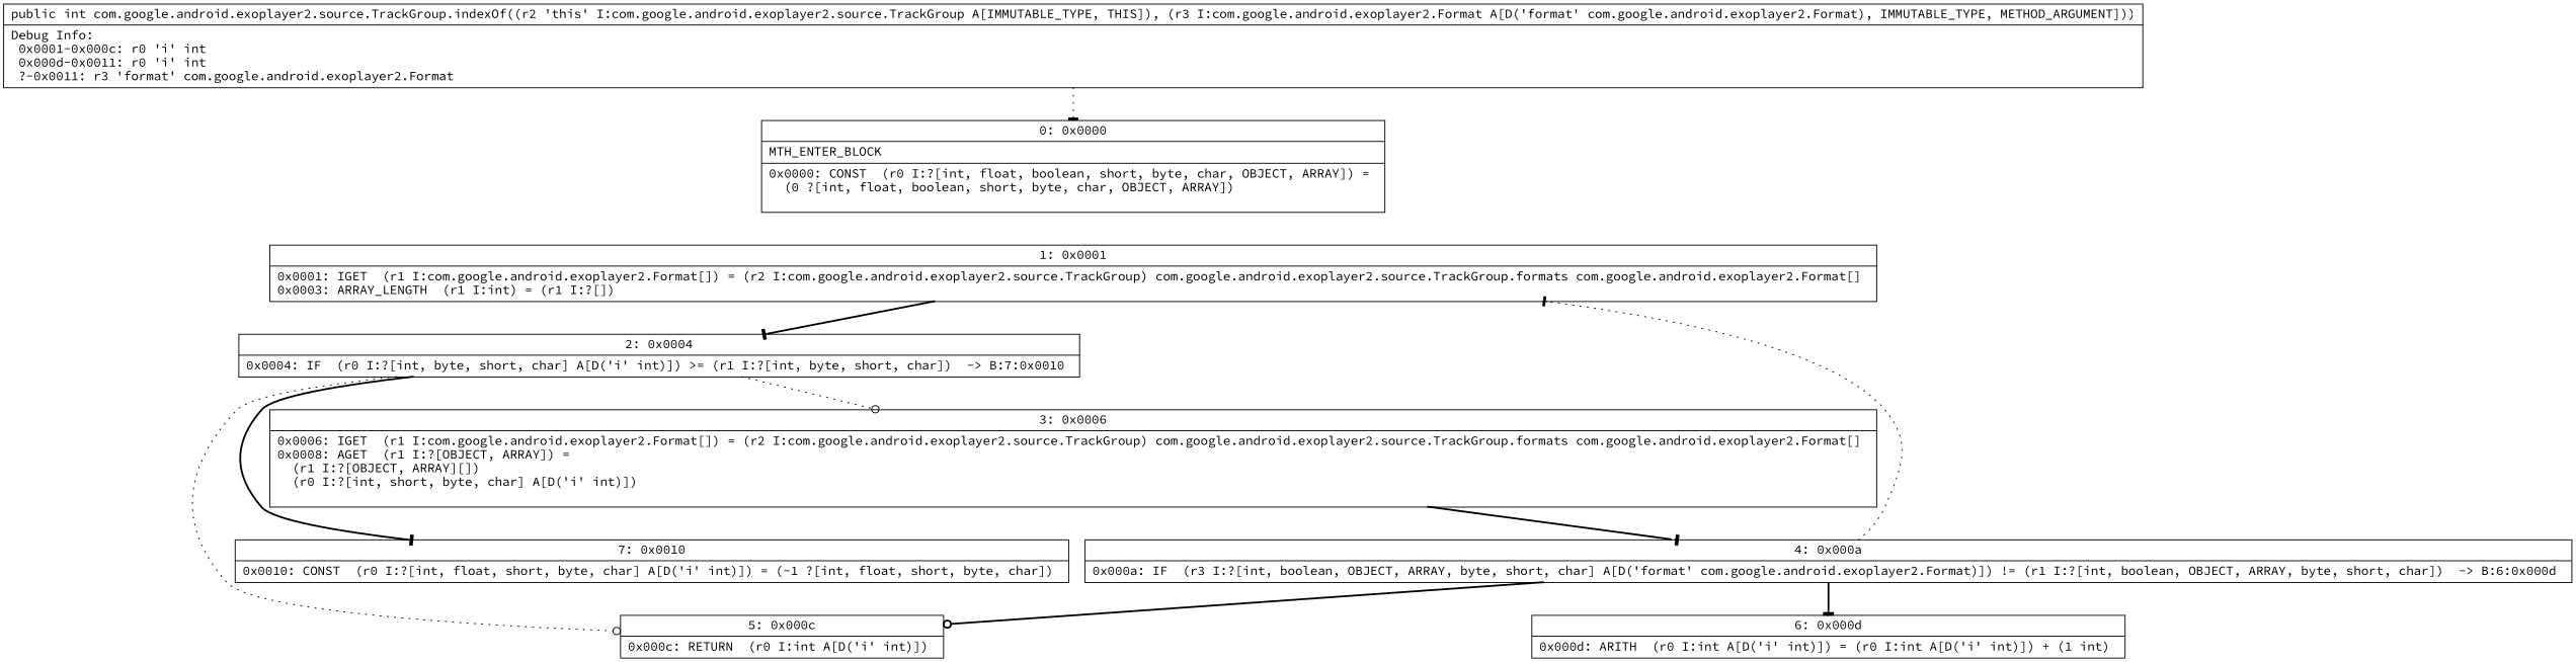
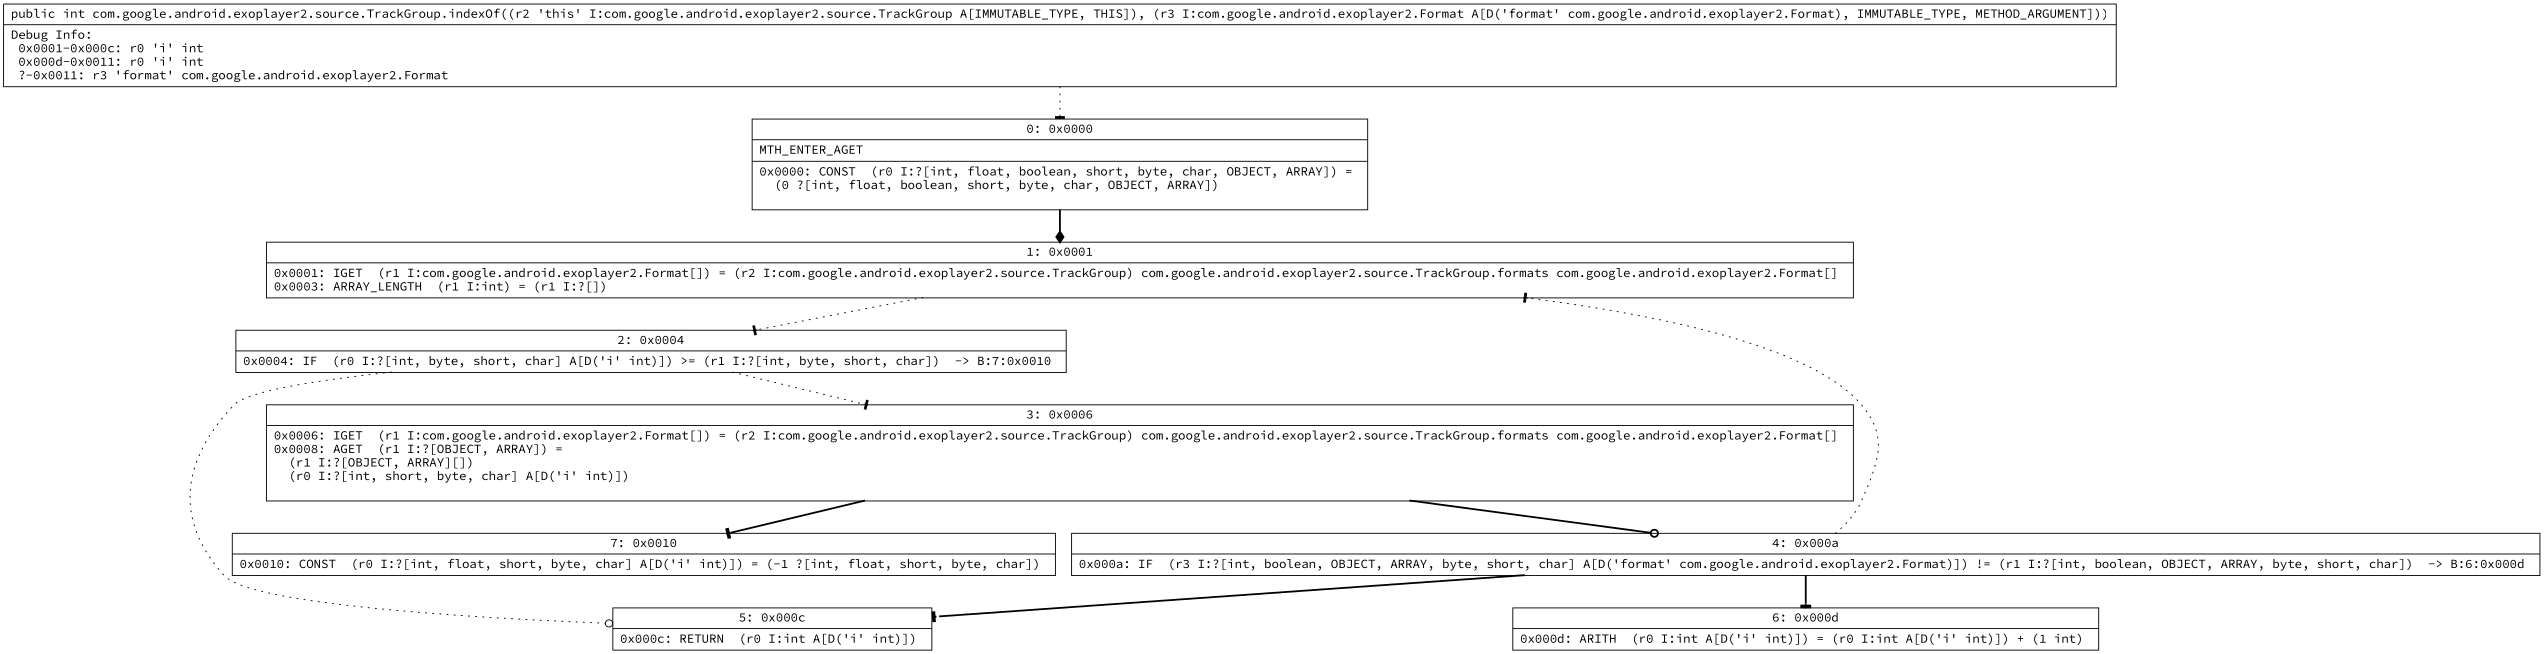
  digraph {
    fontname="Source Code Pro"
    node [fontname="Source Code Pro" shape=record]
    edge [arrowhead=tee fontname="Source Code Pro" style=bold]
-   n1 [label="{0\:\ 0x0000|MTH_ENTER_BLOCK\l|0x0000: CONST  (r0 I:?[int, float, boolean, short, byte, char, OBJECT, ARRAY]) = \l  (0 ?[int, float, boolean, short, byte, char, OBJECT, ARRAY])\l \l}"]
+   n1 [label="{0\:\ 0x0000|MTH_ENTER_AGET\l|0x0000: CONST  (r0 I:?[int, float, boolean, short, byte, char, OBJECT, ARRAY]) = \l  (0 ?[int, float, boolean, short, byte, char, OBJECT, ARRAY])\l \l}"]
    n2 [label="{1\:\ 0x0001|0x0001: IGET  (r1 I:com.google.android.exoplayer2.Format[]) = (r2 I:com.google.android.exoplayer2.source.TrackGroup) com.google.android.exoplayer2.source.TrackGroup.formats com.google.android.exoplayer2.Format[] \l0x0003: ARRAY_LENGTH  (r1 I:int) = (r1 I:?[]) \l}"]
    n3 [label="{2\:\ 0x0004|0x0004: IF  (r0 I:?[int, byte, short, char] A[D('i' int)]) \>= (r1 I:?[int, byte, short, char])  \-\> B:7:0x0010 \l}"]
    n4 [label="{3\:\ 0x0006|0x0006: IGET  (r1 I:com.google.android.exoplayer2.Format[]) = (r2 I:com.google.android.exoplayer2.source.TrackGroup) com.google.android.exoplayer2.source.TrackGroup.formats com.google.android.exoplayer2.Format[] \l0x0008: AGET  (r1 I:?[OBJECT, ARRAY]) = \l  (r1 I:?[OBJECT, ARRAY][])\l  (r0 I:?[int, short, byte, char] A[D('i' int)])\l \l}"]
    n5 [label="{7\:\ 0x0010|0x0010: CONST  (r0 I:?[int, float, short, byte, char] A[D('i' int)]) = (\-1 ?[int, float, short, byte, char]) \l}"]
    n6 [label="{5\:\ 0x000c|0x000c: RETURN  (r0 I:int A[D('i' int)]) \l}"]
    n7 [label="{4\:\ 0x000a|0x000a: IF  (r3 I:?[int, boolean, OBJECT, ARRAY, byte, short, char] A[D('format' com.google.android.exoplayer2.Format)]) != (r1 I:?[int, boolean, OBJECT, ARRAY, byte, short, char])  \-\> B:6:0x000d \l}"]
    n8 [label="{6\:\ 0x000d|0x000d: ARITH  (r0 I:int A[D('i' int)]) = (r0 I:int A[D('i' int)]) + (1 int) \l}"]
    n9 [label="{public int com.google.android.exoplayer2.source.TrackGroup.indexOf((r2 'this' I:com.google.android.exoplayer2.source.TrackGroup A[IMMUTABLE_TYPE, THIS]), (r3 I:com.google.android.exoplayer2.Format A[D('format' com.google.android.exoplayer2.Format), IMMUTABLE_TYPE, METHOD_ARGUMENT]))  | Debug Info:\l  0x0001\-0x000c: r0 'i' int\l  0x000d\-0x0011: r0 'i' int\l  ?\-0x0011: r3 'format' com.google.android.exoplayer2.Format\l}"]
-   n2 -> n3
-   n3 -> n4 [arrowhead=odot style=dotted]
-   n3 -> n5
+   n1 -> n2 [arrowhead=diamond]
+   n2 -> n3 [style=dotted]
+   n3 -> n4 [style=dotted]
+   n4 -> n5
    n3 -> n6 [arrowhead=odot style=dotted]
-   n4 -> n7
+   n4 -> n7 [arrowhead=odot]
    n7 -> n2 [style=dotted]
-   n7 -> n6 [arrowhead=odot]
+   n7 -> n6
    n7 -> n8
    n9 -> n1 [style=dotted]
  }
